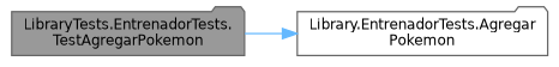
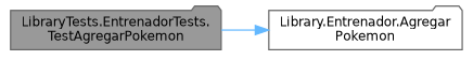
  digraph {
    rankdir=LR
    node [fontname=Helvetica fontsize=10 shape=folder style=filled]
    n1 [color=gray40 fillcolor=grey60 fontcolor=black height=0.2 label="LibraryTests.EntrenadorTests.\lTestAgregarPokemon" width=0.4]
-   n2 [color=grey40 fillcolor=white height=0.2 label="Library.EntrenadorTests.Agregar\lPokemon" width=0.4]
+   n2 [color=grey40 fillcolor=white height=0.2 label="Library.Entrenador.Agregar\lPokemon" width=0.4]
    n1 -> n2 [color=steelblue1 fontname=Helvetica fontsize=10 labelfontname=Helvetica labelfontsize=10 style=solid]
  }
